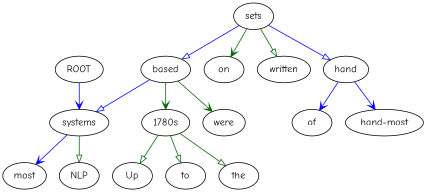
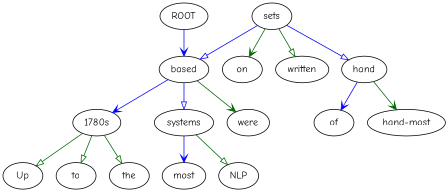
  digraph {
    fontname="Comic Neue"
    node [fontname="Comic Neue"]
    edge [arrowhead=onormal color=darkgreen fontname="Comic Neue"]
    n1 [label=ROOT]
    n2 [label=based]
    n3 [label="1780s"]
    n4 [label=systems]
    n5 [label=were]
    n6 [label=Up]
    n7 [label=to]
    n8 [label=the]
    n9 [label=most]
    n10 [label=NLP]
    n11 [label=sets]
    n12 [label=on]
    n13 [label=written]
    n14 [label=hand]
    n15 [label=of]
    n16 [label="hand-most"]
-   n1 -> n4 [arrowhead=vee color=blue]
-   n2 -> n3 [arrowhead=vee]
+   n1 -> n2 [arrowhead=vee color=blue]
+   n2 -> n3 [arrowhead=vee color=blue]
    n2 -> n4 [color=blue]
    n2 -> n5 [arrowhead=vee]
    n3 -> n6
    n3 -> n7
    n3 -> n8
    n4 -> n9 [arrowhead=vee color=blue]
    n4 -> n10
    n11 -> n2 [color=blue]
    n11 -> n12 [arrowhead=vee]
    n11 -> n13
    n11 -> n14 [color=blue]
    n14 -> n15 [arrowhead=vee color=blue]
-   n14 -> n16 [arrowhead=vee color=blue]
+   n14 -> n16 [arrowhead=vee]
  }
